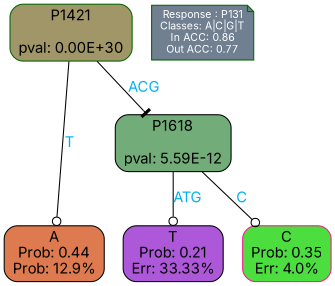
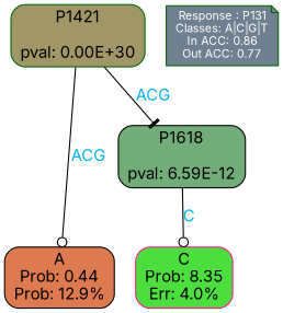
  digraph {
    fontname=Inter
    ranksep=equally
    splines=polylines
    node [color=black fontname=Inter shape=box style="filled, rounded"]
    edge [arrowhead=odot fontcolor=deepskyblue2 fontname=Inter]
-   n1 [fillcolor="#ad58d9" label="T\nProb: 0.21\nErr: 33.33%"]
-   n2 [color=deeppink fillcolor="#4cde3f" label="C\nProb: 0.35\nErr: 4.0%"]
+   n2 [color=deeppink fillcolor="#4cde3f" label="C\nProb: 8.35\nErr: 4.0%"]
    n3 [fillcolor="#de7a4f" label="A\nProb: 0.44\nProb: 12.9%"]
    n4 [align=left color=darkgreen fillcolor=slategray fontcolor=white fontsize=10 label="Response : P131\nClasses: A|C|G|T\nIn ACC: 0.86\nOut ACC: 0.77\n" shape=note style=filled]
    n5 [color=darkgreen fillcolor="#a09667" label="P1421\n\npval: 0.00E+30"]
-   n6 [fillcolor="#71ac79" label="P1618\n\npval: 5.59E-12"]
+   n6 [fillcolor="#71ac79" label="P1618\n\npval: 6.59E-12"]
    subgraph sub_1 {
      rank=same
-     n1
      n2
      n3
    }
    subgraph sub_2 {
      rank=same
      n4
      n5
    }
-   n5 -> n3 [label=T]
+   n5 -> n3 [label=ACG]
    n5 -> n6 [arrowhead=tee label=ACG]
-   n6 -> n1 [label=ATG]
    n6 -> n2 [label=C]
  }
